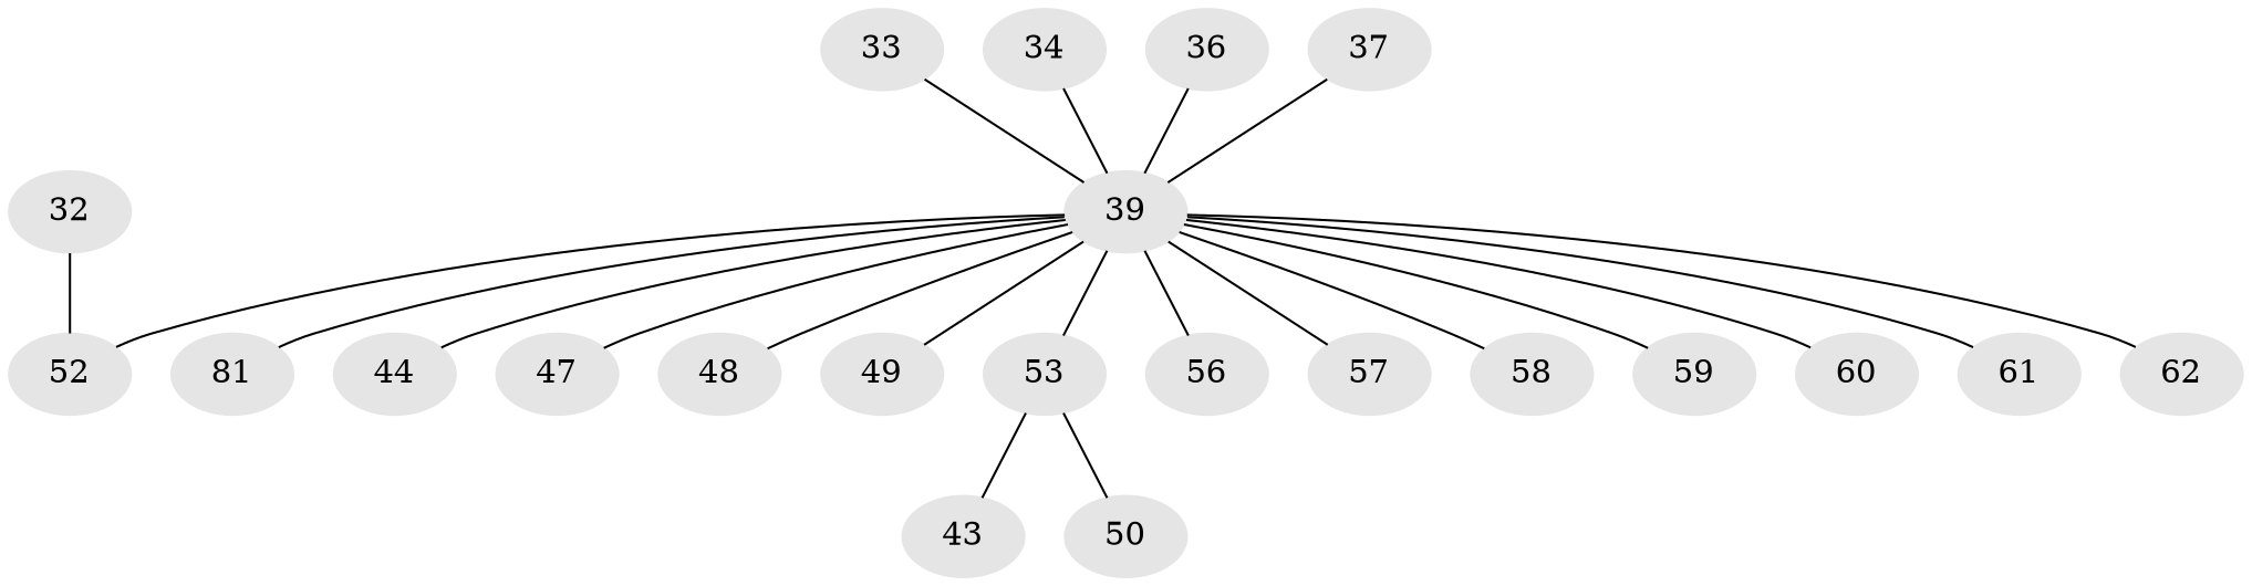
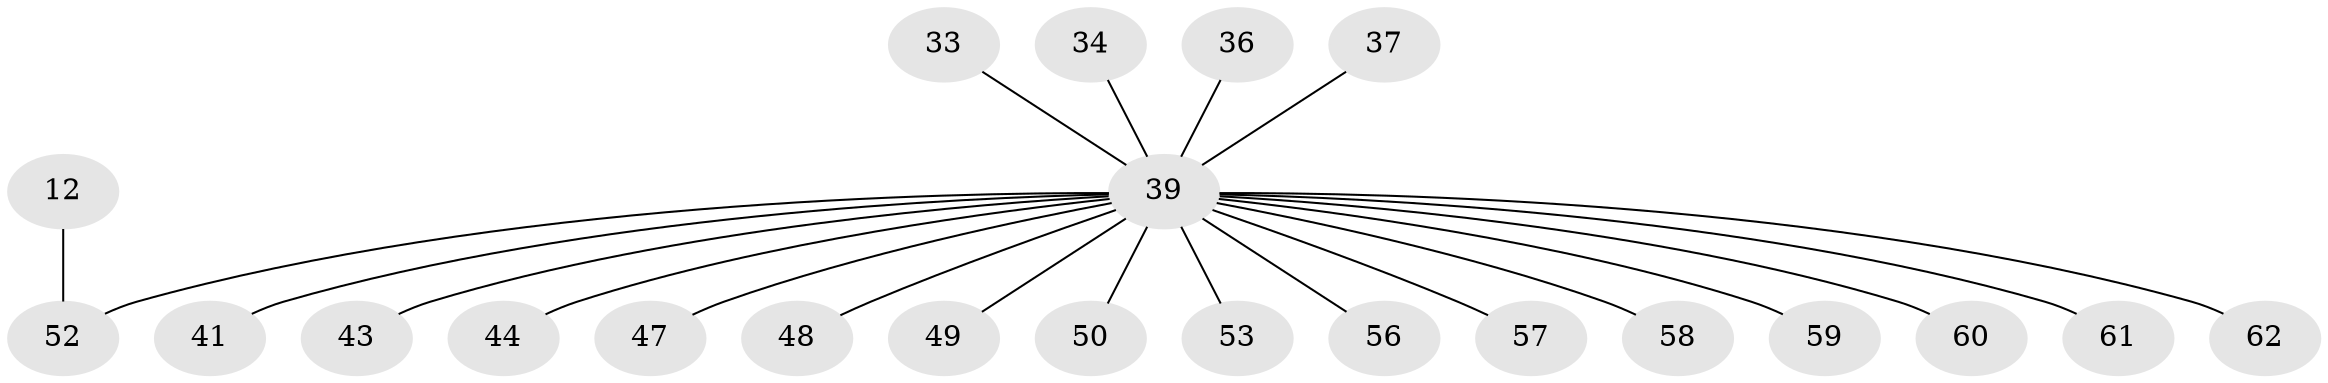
  graph {
    node [color=gray90 style=filled]
    39 [super="+35+28+29+31"]
-   41 [label=81]
+   41
    43
    44
    47
    48
    49
    50 [super="+45"]
    52
    53 [super="+23"]
    56 [super="+54"]
    57 [super="+40"]
    58 [super="+55"]
    59
    60
    61
    62
-   32
+   32 [label=12]
    33
    34
    36
    37 [super="+6"]
    39 -- 41
-   53 -- 43
+   39 -- 43
    39 -- 44
    39 -- 47
    39 -- 48
    39 -- 49
-   53 -- 50
+   39 -- 50
    39 -- 52
    39 -- 53
    39 -- 56
    39 -- 57
    39 -- 58
    39 -- 59
    39 -- 60
    39 -- 61
    39 -- 62
    32 -- 52
    33 -- 39
    34 -- 39
    36 -- 39
    37 -- 39
  }
